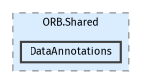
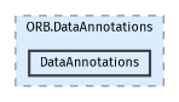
  digraph {
    compound=true
    fontname="Fira Sans"
    n1 [color=grey25 fillcolor="#daedff" fontname="Fira Sans" fontsize=10 height=0.2 label=DataAnnotations shape=box style="filled,bold" width=0.4]
    subgraph cluster_1 {
      bgcolor="#daedff"
      fontsize=10
-     label="ORB.Shared"
+     label="ORB.DataAnnotations"
      pencolor=grey50
      style="filled,dashed"
      n1
    }
  }
